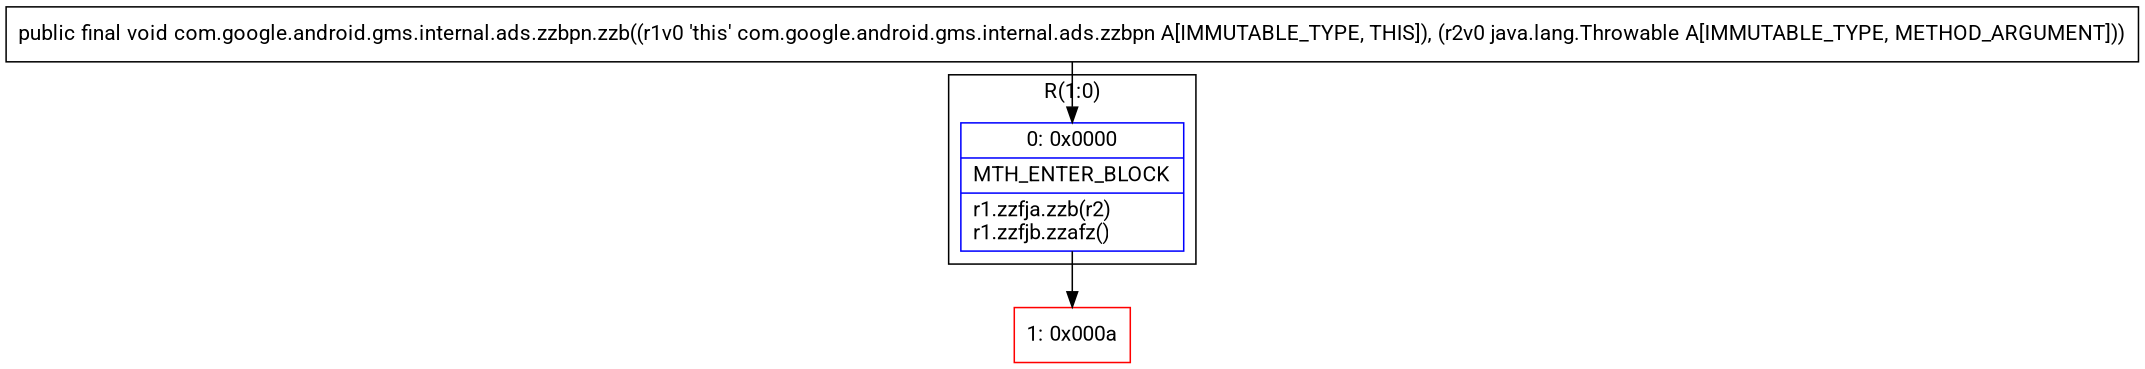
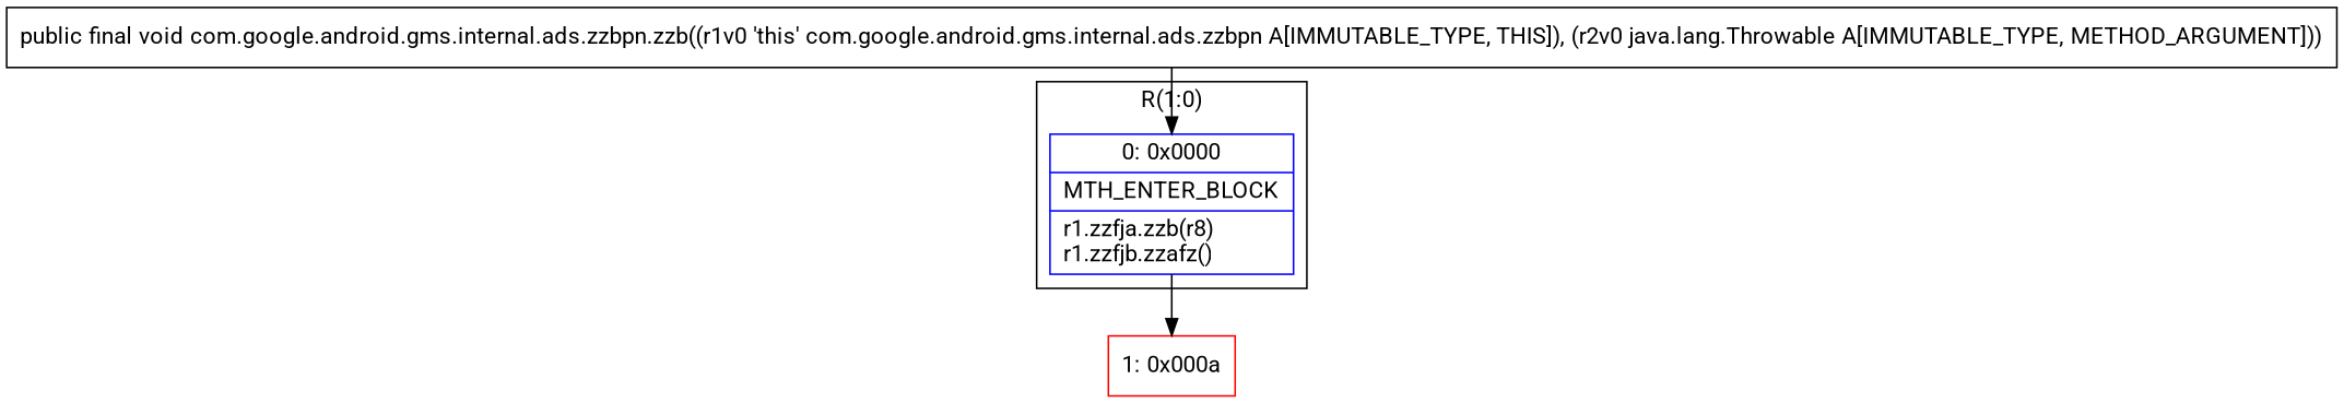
  digraph {
    fontname=Roboto
    node [shape=record fontname=Roboto]
    edge [fontname=Roboto]
-   n1 [color=blue label="{0\:\ 0x0000|MTH_ENTER_BLOCK\l|r1.zzfja.zzb(r2)\lr1.zzfjb.zzafz()\l}"]
+   n1 [color=blue label="{0\:\ 0x0000|MTH_ENTER_BLOCK\l|r1.zzfja.zzb(r8)\lr1.zzfjb.zzafz()\l}"]
    n2 [color=red label="{1\:\ 0x000a}"]
    n3 [label="{public final void com.google.android.gms.internal.ads.zzbpn.zzb((r1v0 'this' com.google.android.gms.internal.ads.zzbpn A[IMMUTABLE_TYPE, THIS]), (r2v0 java.lang.Throwable A[IMMUTABLE_TYPE, METHOD_ARGUMENT])) }"]
    subgraph cluster_1 {
      label="R(1:0)"
      n1
    }
    n1 -> n2
    n3 -> n1
  }
